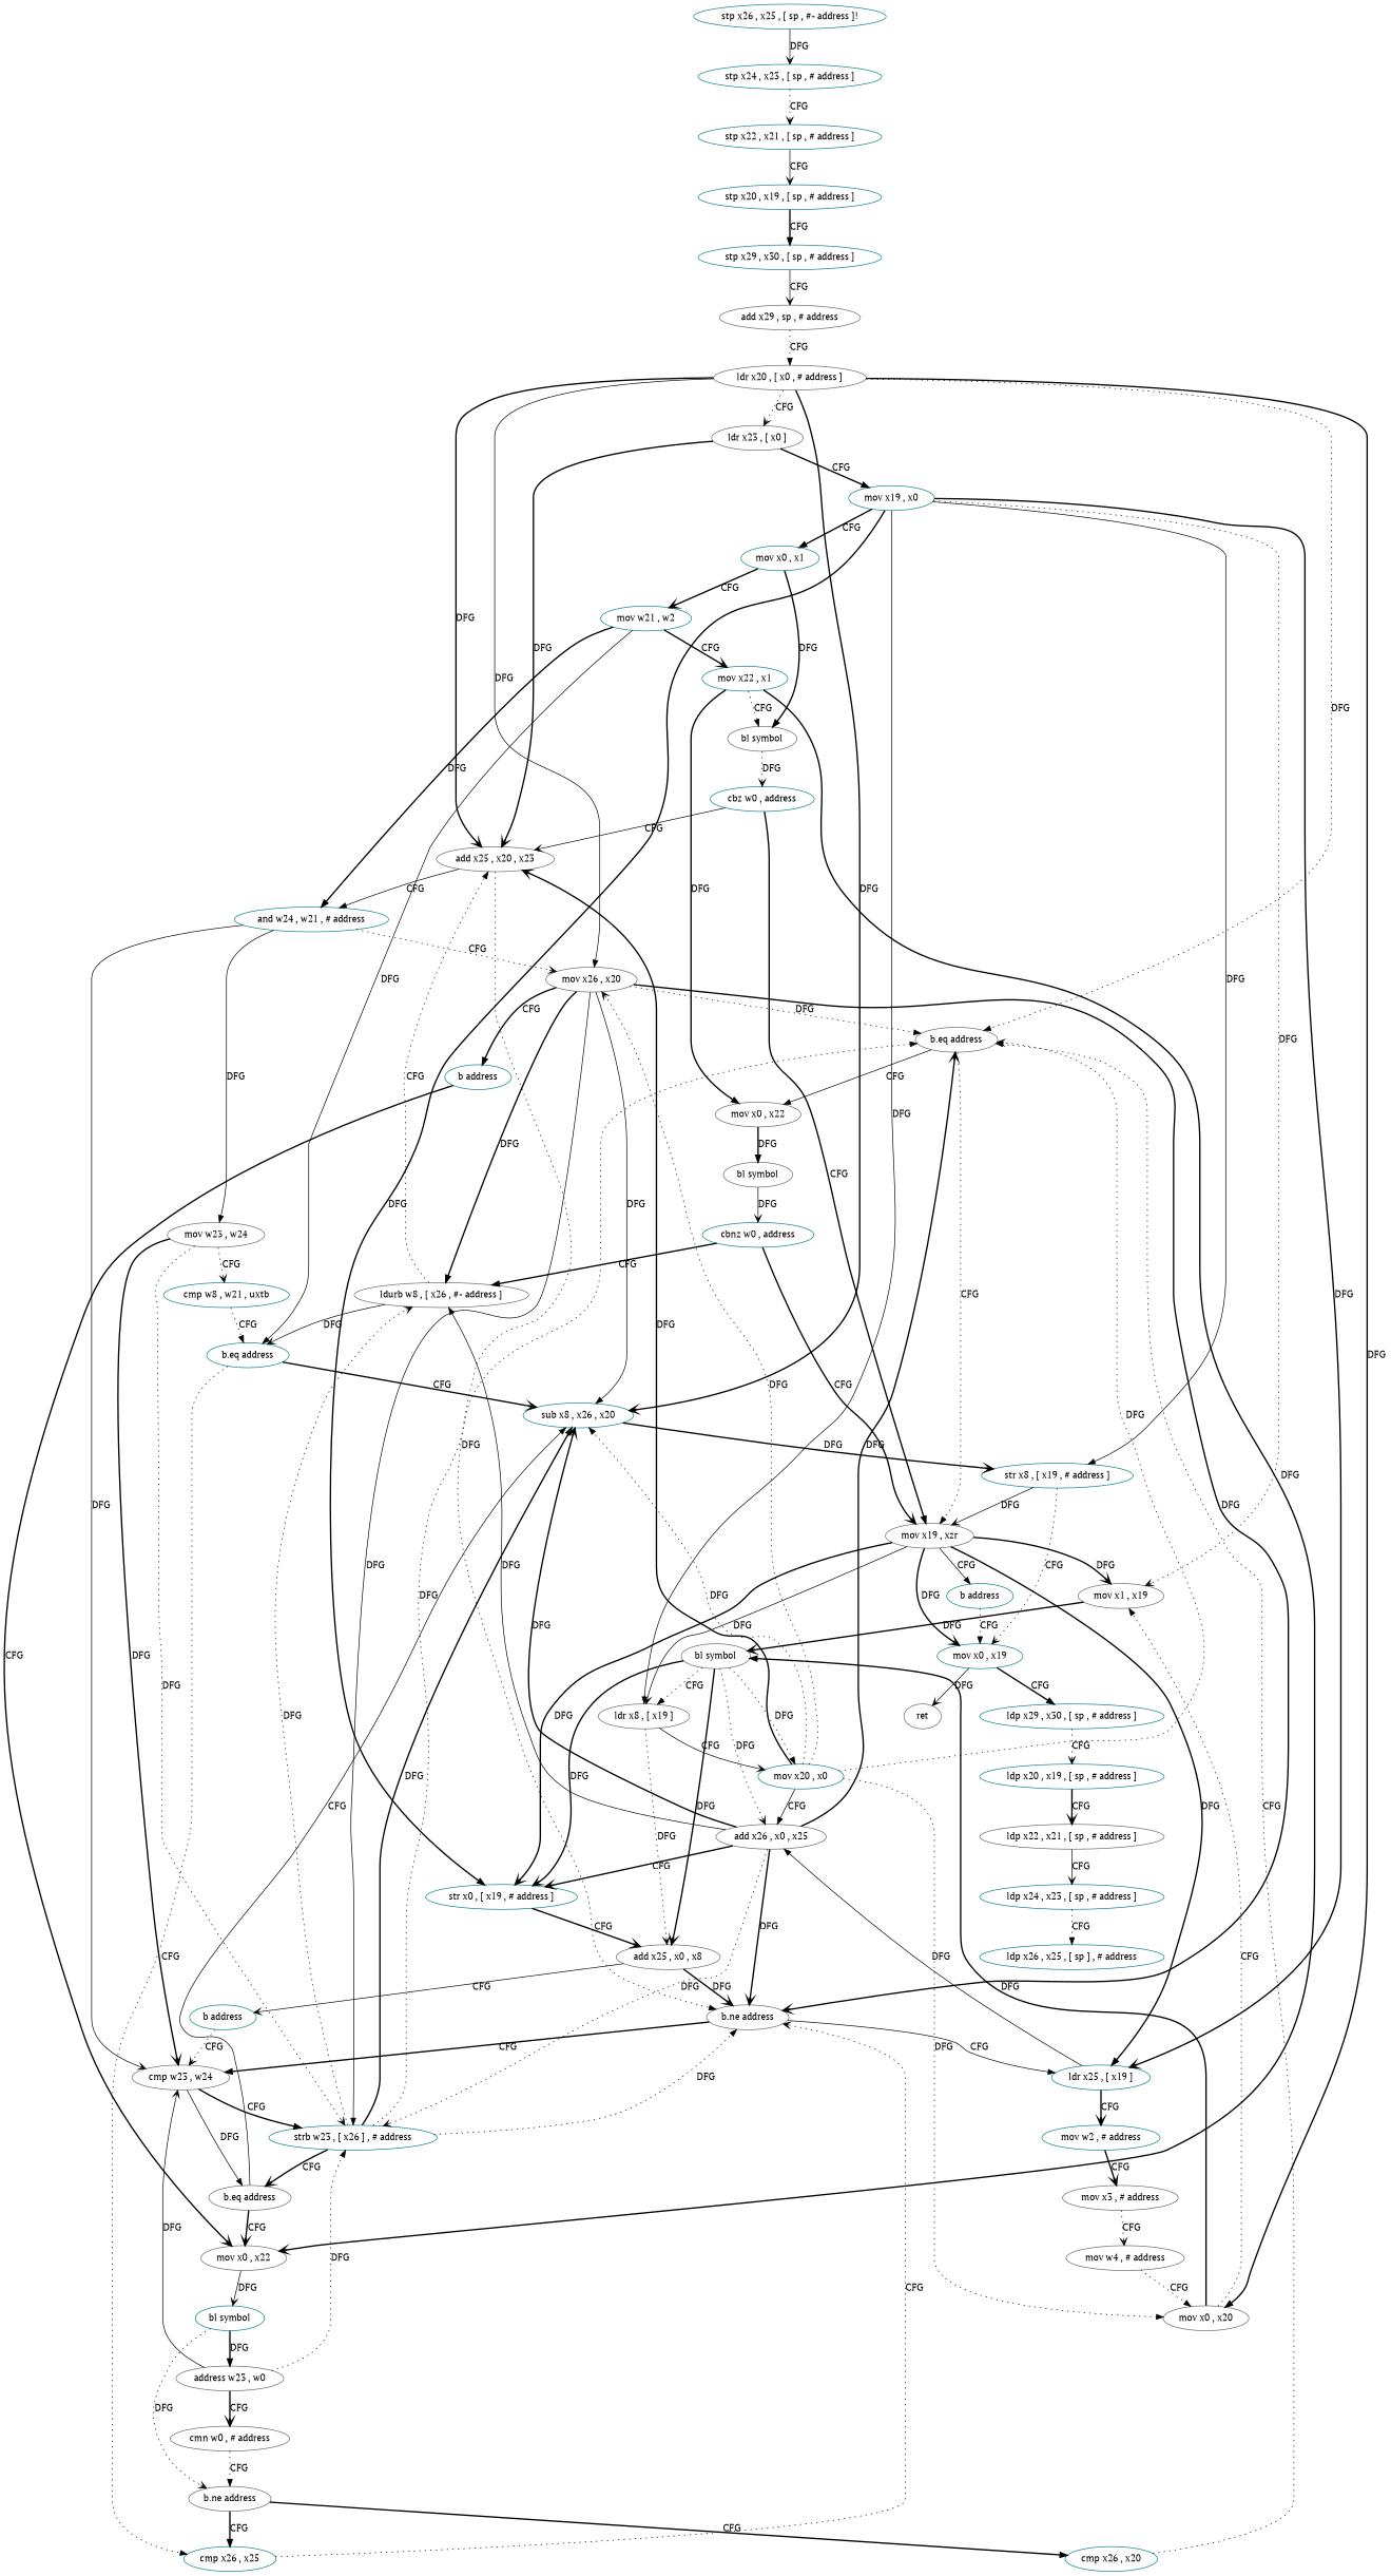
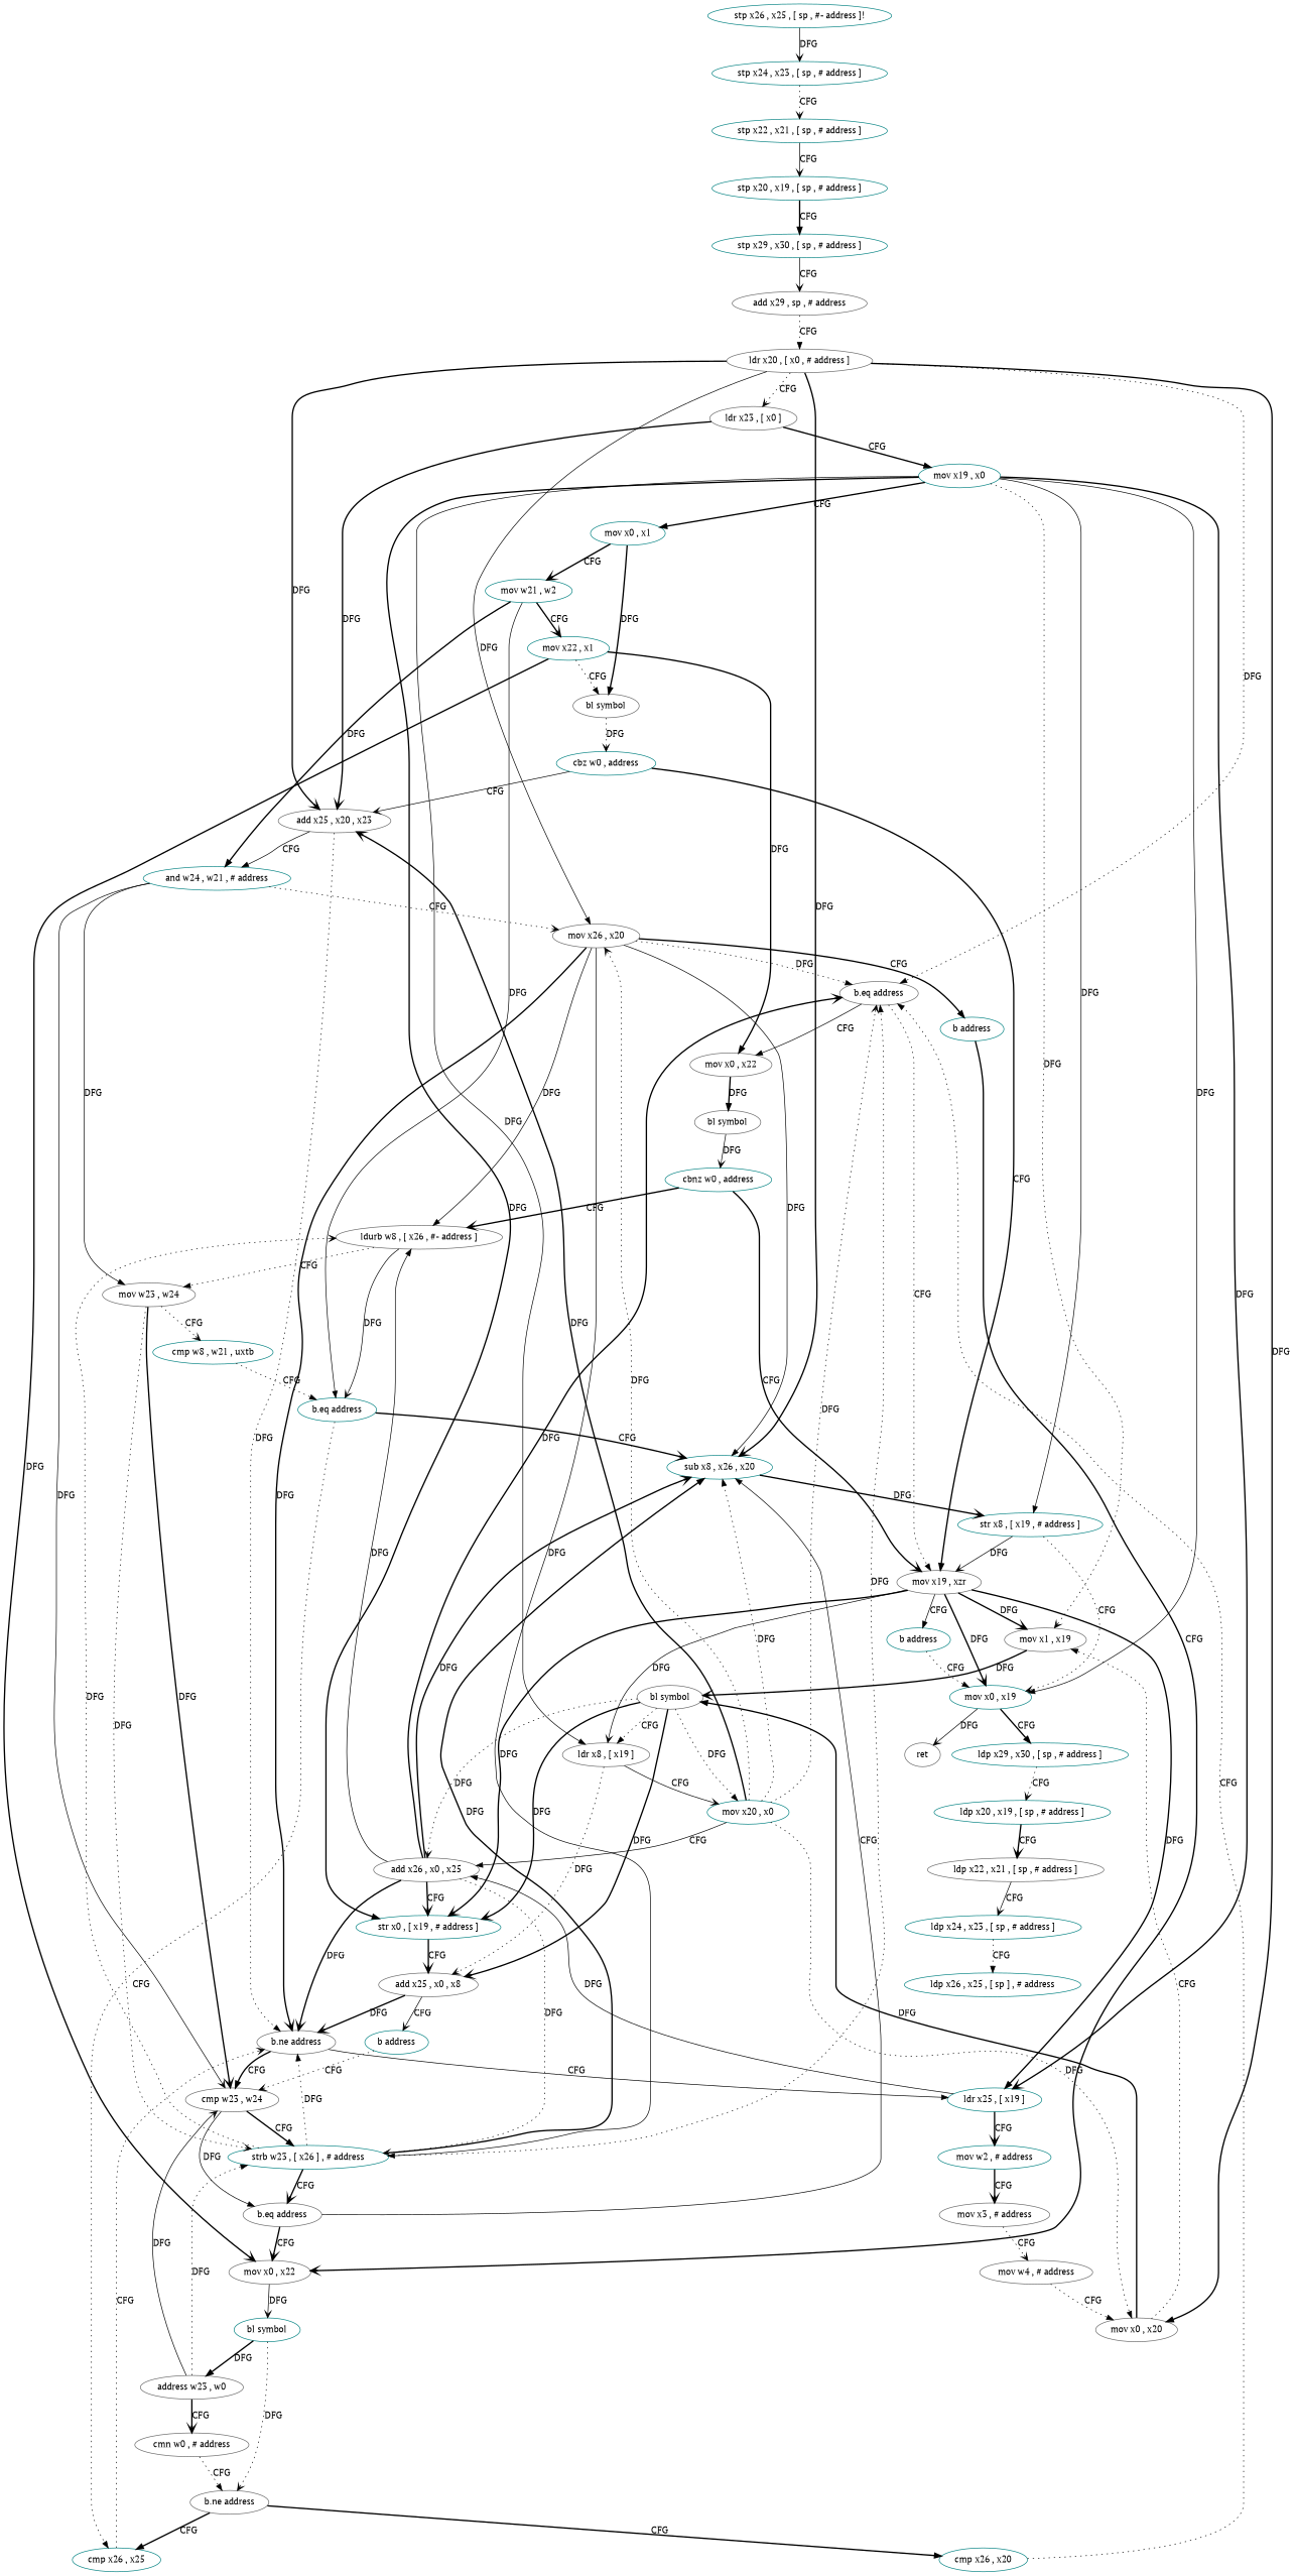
  digraph {
    fontname="PT Serif"
    node [color=teal fontname="PT Serif"]
    edge [arrowhead=vee fontname="PT Serif" style=bold]
    n1 [label="stp x26 , x25 , [ sp , #- address ]!"]
    n2 [label="stp x24 , x23 , [ sp , # address ]"]
    n3 [label="stp x22 , x21 , [ sp , # address ]"]
    n4 [label="stp x20 , x19 , [ sp , # address ]"]
    n5 [label="stp x29 , x30 , [ sp , # address ]"]
    n6 [color=gray40 label="add x29 , sp , # address"]
    n7 [color=gray40 label="ldr x20 , [ x0 , # address ]"]
    n8 [color=gray40 label="ldr x23 , [ x0 ]"]
    n9 [color=gray40 label="add x25 , x20 , x23"]
    n10 [color=gray40 label="mov x26 , x20"]
    n11 [color=gray40 label="b.eq address"]
    n12 [label="sub x8 , x26 , x20"]
    n13 [color=gray40 label="mov x0 , x20"]
    n14 [label="mov x19 , x0"]
    n15 [label="and w24 , w21 , # address"]
    n16 [color=gray40 label="b.ne address"]
    n17 [label="b address"]
    n18 [label="strb w23 , [ x26 ] , # address"]
    n19 [color=gray40 label="ldurb w8 , [ x26 , #- address ]"]
    n20 [color=gray40 label="mov x0 , x22"]
    n21 [color=gray40 label="mov x19 , xzr"]
    n22 [label="str x8 , [ x19 , # address ]"]
    n23 [color=gray40 label="mov x1 , x19"]
    n24 [color=gray40 label="bl symbol"]
    n25 [label="mov x0 , x1"]
    n26 [label="mov x0 , x19"]
    n27 [label="ldr x25 , [ x19 ]"]
    n28 [color=gray40 label="ldr x8 , [ x19 ]"]
    n29 [label="str x0 , [ x19 , # address ]"]
    n30 [label="mov w21 , w2"]
    n31 [color=gray40 label="bl symbol"]
    n32 [label="ldp x29 , x30 , [ sp , # address ]"]
    n33 [color=gray40 label=ret]
    n34 [label="mov w2 , # address"]
    n35 [color=gray40 label="add x26 , x0 , x25"]
    n36 [label="mov x20 , x0"]
    n37 [color=gray40 label="add x25 , x0 , x8"]
    n38 [label="mov x22 , x1"]
    n39 [label="b.eq address"]
    n40 [label="cbz w0 , address"]
    n41 [color=gray40 label="mov x0 , x22"]
    n42 [color=gray40 label="cmp w23 , w24"]
    n43 [color=gray40 label="mov w23 , w24"]
    n44 [label="cmp x26 , x25"]
    n45 [label="bl symbol"]
    n46 [color=gray40 label="bl symbol"]
    n47 [label="b address"]
    n48 [color=gray40 label="b.eq address"]
    n49 [label="cmp w8 , w21 , uxtb"]
    n50 [color=gray40 label="address w23 , w0"]
    n51 [color=gray40 label="b.ne address"]
    n52 [label="ldp x20 , x19 , [ sp , # address ]"]
    n53 [color=gray40 label="cmn w0 , # address"]
    n54 [label="cmp x26 , x20"]
    n55 [color=gray40 label="ldp x22 , x21 , [ sp , # address ]"]
    n56 [label="ldp x24 , x23 , [ sp , # address ]"]
    n57 [label="ldp x26 , x25 , [ sp ] , # address"]
    n58 [color=gray40 label="mov x3 , # address"]
    n59 [label="cbnz w0 , address"]
    n60 [color=gray40 label="mov w4 , # address"]
    n61 [label="b address"]
    n1 -> n2 [label=DFG style=solid]
    n2 -> n3 [label=CFG style=dotted]
    n3 -> n4 [label=CFG style=solid]
    n4 -> n5 [arrowhead=normal label=CFG]
    n5 -> n6 [label=CFG style=solid]
    n6 -> n7 [arrowhead=normal label=CFG style=dotted]
    n7 -> n8 [label=CFG style=dotted]
    n7 -> n9 [label=DFG]
    n7 -> n10 [arrowhead=normal label=DFG style=solid]
    n7 -> n11 [arrowhead=normal label=DFG style=dotted]
    n7 -> n12 [label=DFG]
    n7 -> n13 [arrowhead=normal label=DFG]
    n8 -> n9 [label=DFG]
    n8 -> n14 [arrowhead=normal label=CFG]
    n9 -> n15 [arrowhead=normal label=CFG style=solid]
    n9 -> n16 [arrowhead=normal label=DFG style=dotted]
    n10 -> n11 [arrowhead=normal label=DFG style=dotted]
    n10 -> n12 [arrowhead=normal label=DFG style=solid]
    n10 -> n16 [label=DFG]
    n10 -> n17 [arrowhead=normal label=CFG]
    n10 -> n18 [arrowhead=normal label=DFG style=solid]
-   n10 -> n19 [arrowhead=normal label=DFG]
+   n10 -> n19 [arrowhead=normal label=DFG style=solid]
    n11 -> n20 [arrowhead=normal label=CFG style=solid]
    n11 -> n21 [arrowhead=normal label=CFG style=dotted]
    n12 -> n22 [label=DFG]
    n13 -> n23 [arrowhead=normal label=CFG style=dotted]
    n13 -> n24 [arrowhead=normal label=DFG]
    n14 -> n22 [arrowhead=normal label=DFG style=solid]
    n14 -> n23 [label=DFG style=dotted]
    n14 -> n25 [arrowhead=normal label=CFG]
+   n14 -> n26 [arrowhead=normal label=DFG style=solid]
    n14 -> n27 [label=DFG]
    n14 -> n28 [arrowhead=normal label=DFG style=solid]
    n14 -> n29 [arrowhead=normal label=DFG]
    n15 -> n10 [label=CFG style=dotted]
    n15 -> n42 [label=DFG style=solid]
    n15 -> n43 [arrowhead=normal label=DFG style=solid]
    n16 -> n27 [arrowhead=normal label=CFG style=solid]
    n16 -> n42 [arrowhead=normal label=CFG]
    n17 -> n41 [label=CFG]
    n18 -> n11 [arrowhead=normal label=DFG style=dotted]
    n18 -> n12 [arrowhead=normal label=DFG]
    n18 -> n16 [arrowhead=normal label=DFG style=dotted]
    n18 -> n19 [label=DFG style=dotted]
    n18 -> n48 [label=CFG]
    n19 -> n39 [label=DFG style=solid]
-   n19 -> n9 [arrowhead=normal label=CFG style=dotted]
+   n19 -> n43 [arrowhead=normal label=CFG style=dotted]
    n20 -> n46 [arrowhead=normal label=DFG]
    n21 -> n23 [label=DFG]
    n21 -> n26 [label=DFG]
    n21 -> n27 [arrowhead=normal label=DFG]
    n21 -> n28 [label=DFG style=solid]
    n21 -> n29 [label=DFG]
    n21 -> n47 [arrowhead=normal label=CFG style=solid]
    n22 -> n21 [label=DFG style=solid]
    n22 -> n26 [label=CFG style=dotted]
    n23 -> n24 [label=DFG]
    n24 -> n28 [arrowhead=normal label=CFG style=dotted]
    n24 -> n29 [label=DFG]
    n24 -> n35 [label=DFG style=dotted]
    n24 -> n36 [arrowhead=normal label=DFG style=dotted]
    n24 -> n37 [label=DFG]
    n25 -> n30 [label=CFG]
    n25 -> n31 [arrowhead=normal label=DFG]
    n26 -> n32 [arrowhead=normal label=CFG]
    n26 -> n33 [label=DFG style=solid]
    n27 -> n34 [label=CFG]
    n27 -> n35 [arrowhead=normal label=DFG style=solid]
    n28 -> n36 [label=CFG style=solid]
    n28 -> n37 [label=DFG style=dotted]
    n29 -> n37 [label=CFG]
    n30 -> n15 [arrowhead=normal label=DFG]
    n30 -> n38 [label=CFG]
    n30 -> n39 [arrowhead=normal label=DFG style=solid]
    n31 -> n40 [label=DFG style=dotted]
    n32 -> n52 [label=CFG style=dotted]
    n34 -> n58 [label=CFG]
    n35 -> n11 [label=DFG]
    n35 -> n12 [label=DFG]
    n35 -> n16 [label=DFG]
    n35 -> n18 [label=DFG style=dotted]
    n35 -> n19 [arrowhead=normal label=DFG style=solid]
    n35 -> n29 [label=CFG]
    n36 -> n9 [label=DFG]
    n36 -> n10 [label=DFG style=dotted]
    n36 -> n11 [label=DFG style=dotted]
    n36 -> n12 [arrowhead=normal label=DFG style=dotted]
    n36 -> n13 [arrowhead=normal label=DFG style=dotted]
    n36 -> n35 [arrowhead=normal label=CFG style=solid]
    n37 -> n16 [label=DFG]
    n37 -> n61 [label=CFG style=solid]
    n38 -> n20 [arrowhead=normal label=DFG]
    n38 -> n31 [arrowhead=normal label=CFG style=dotted]
    n38 -> n41 [label=DFG]
    n39 -> n12 [label=CFG]
    n39 -> n44 [arrowhead=normal label=CFG style=dotted]
    n40 -> n9 [label=CFG style=solid]
    n40 -> n21 [arrowhead=normal label=CFG]
    n41 -> n45 [label=DFG style=solid]
    n42 -> n18 [arrowhead=normal label=CFG]
    n42 -> n48 [arrowhead=normal label=DFG style=solid]
    n43 -> n18 [label=DFG style=dotted]
    n43 -> n42 [label=DFG]
    n43 -> n49 [label=CFG style=dotted]
    n44 -> n16 [label=CFG style=dotted]
    n45 -> n50 [arrowhead=normal label=DFG]
    n45 -> n51 [label=DFG style=dotted]
    n46 -> n59 [label=DFG style=solid]
    n47 -> n26 [arrowhead=normal label=CFG style=dotted]
    n48 -> n12 [arrowhead=normal label=CFG style=solid]
    n48 -> n41 [label=CFG]
    n49 -> n39 [arrowhead=normal label=CFG style=dotted]
    n50 -> n18 [arrowhead=normal label=DFG style=dotted]
    n50 -> n42 [label=DFG style=solid]
    n50 -> n53 [label=CFG]
    n51 -> n44 [arrowhead=normal label=CFG]
    n51 -> n54 [arrowhead=normal label=CFG]
    n52 -> n55 [label=CFG]
    n53 -> n51 [arrowhead=normal label=CFG style=dotted]
    n54 -> n11 [arrowhead=normal label=CFG style=dotted]
    n55 -> n56 [label=CFG style=solid]
    n56 -> n57 [arrowhead=normal label=CFG style=dotted]
    n58 -> n60 [label=CFG style=dotted]
-   n59 -> n19 [arrowhead=normal label=CFG]
+   n59 -> n19 [label=CFG]
    n59 -> n21 [label=CFG]
    n60 -> n13 [arrowhead=normal label=CFG style=dotted]
    n61 -> n42 [label=CFG style=dotted]
  }
